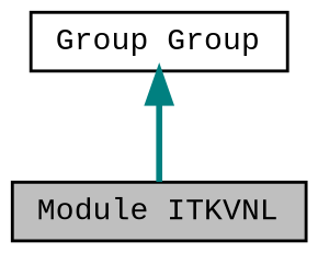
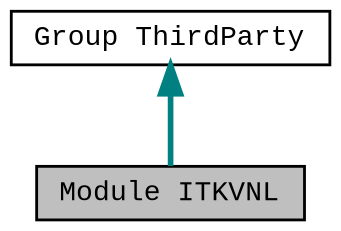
  digraph {
    rankdir=TB
    fontname="Liberation Mono"
    node [color=black fontname="Liberation Mono" fontsize=10 shape=box style=filled]
-   n1 [fillcolor=white height=0.2 label="Group Group" width=0.4]
+   n1 [fillcolor=white height=0.2 label="Group ThirdParty" width=0.4]
    n2 [fillcolor=grey75 fontcolor=black height=0.2 label="Module ITKVNL" width=0.4]
    n1 -> n2 [dir=back fontname="Liberation Mono" fontsize=10 labelfontname=Helvetica labelfontsize=10 shape=plaintext style=bold color=teal]
  }
